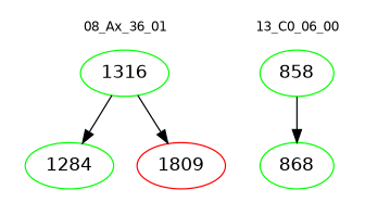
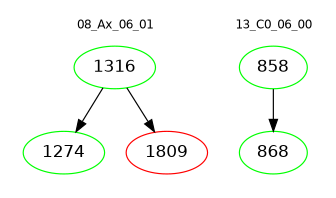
  digraph {
    fontname="DejaVu Sans"
    node [color=green fontname="DejaVu Sans"]
    edge [color=black fontname="DejaVu Sans"]
    n1 [label=1316]
-   n2 [label=1284]
+   n2 [label=1274]
    n3 [color=red label=1809]
    n4 [label=858]
    n5 [label=868]
    subgraph cluster_1 {
      color=white
      fontsize=10
-     label="08_Ax_36_01"
+     label="08_Ax_06_01"
      n1
      n2
      n3
    }
    subgraph cluster_2 {
      color=white
      fontsize=10
      label="13_C0_06_00"
      n4
      n5
    }
    n1 -> n2
    n1 -> n3
    n4 -> n5
  }
